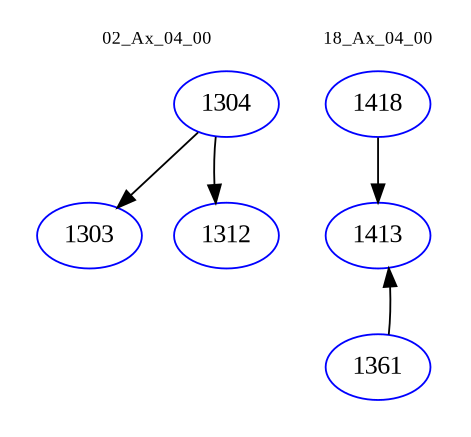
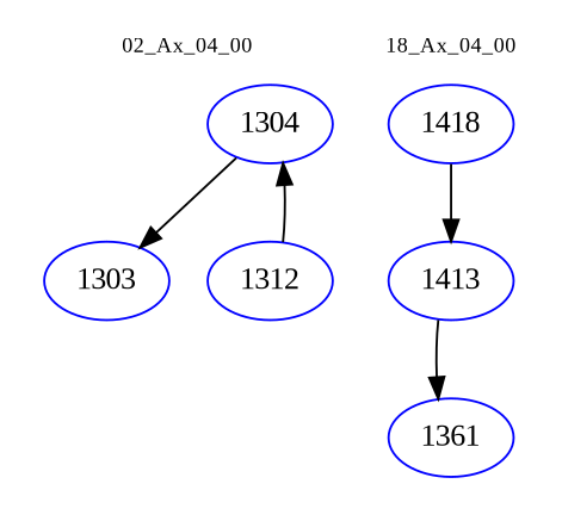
  digraph {
    fontname="Liberation Serif"
    node [color=blue fontname="Liberation Serif"]
    edge [color=black fontname="Liberation Serif"]
    n1 [label=1304]
    n2 [label=1303]
    n3 [label=1312]
    n4 [label=1413]
    n5 [label=1361]
    n6 [label=1418]
    subgraph cluster_1 {
      color=white
      fontsize=10
      label="02_Ax_04_00"
      n1
      n2
      n3
    }
    subgraph cluster_2 {
      color=white
      fontsize=10
      label="18_Ax_04_00"
      n4
      n5
      n6
    }
    n1 -> n2
-   n1 -> n3
-   n5 -> n4
+   n3 -> n1
+   n4 -> n5
    n6 -> n4
  }
